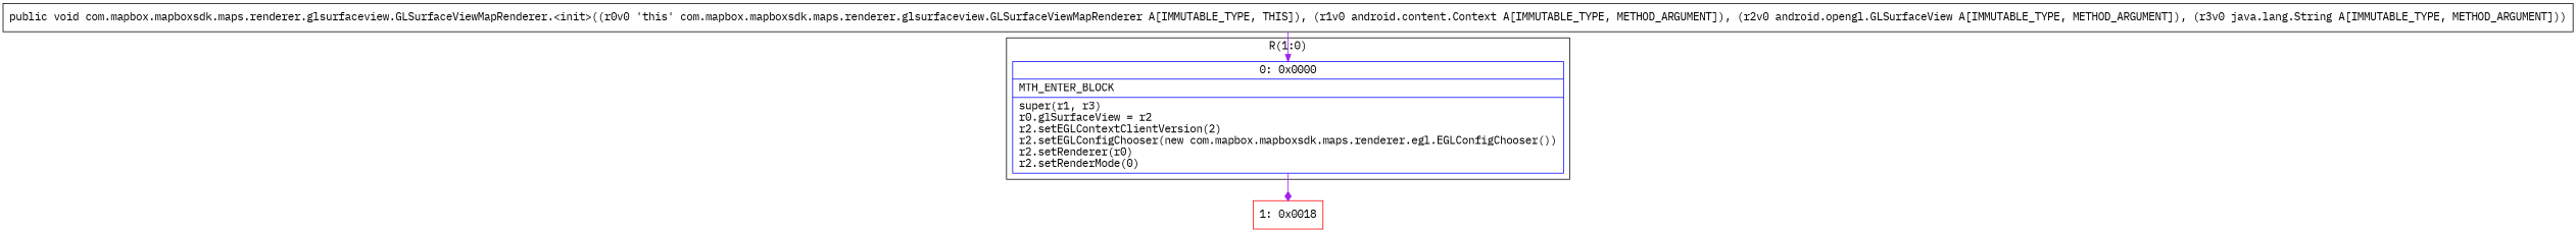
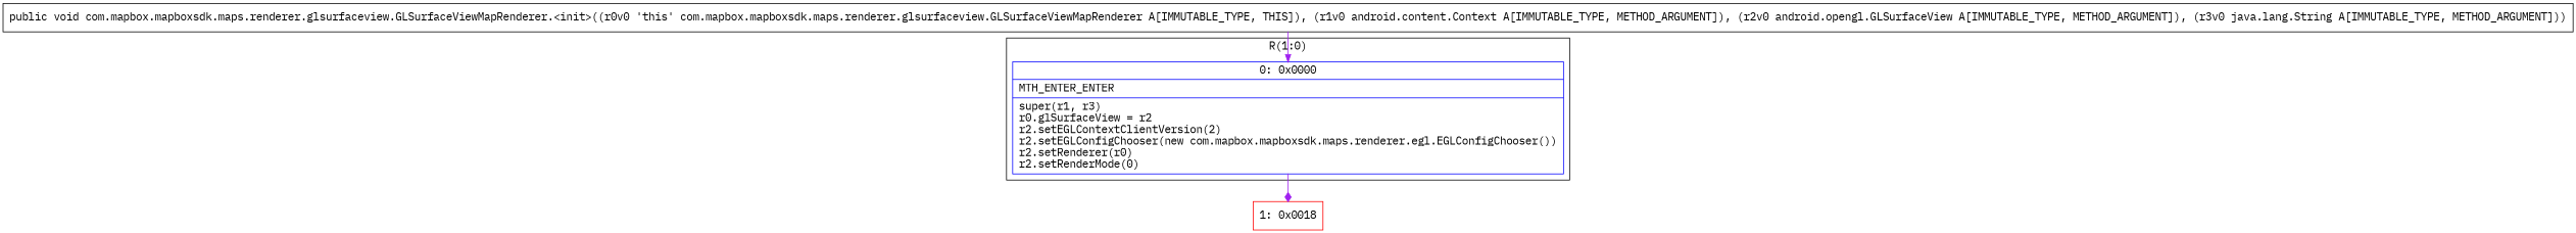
  digraph {
    fontname="IBM Plex Mono"
    node [shape=record fontname="IBM Plex Mono"]
    edge [color=purple fontname="IBM Plex Mono"]
-   n1 [color=blue label="{0\:\ 0x0000|MTH_ENTER_BLOCK\l|super(r1, r3)\lr0.glSurfaceView = r2\lr2.setEGLContextClientVersion(2)\lr2.setEGLConfigChooser(new com.mapbox.mapboxsdk.maps.renderer.egl.EGLConfigChooser())\lr2.setRenderer(r0)\lr2.setRenderMode(0)\l}"]
+   n1 [color=blue label="{0\:\ 0x0000|MTH_ENTER_ENTER\l|super(r1, r3)\lr0.glSurfaceView = r2\lr2.setEGLContextClientVersion(2)\lr2.setEGLConfigChooser(new com.mapbox.mapboxsdk.maps.renderer.egl.EGLConfigChooser())\lr2.setRenderer(r0)\lr2.setRenderMode(0)\l}"]
    n2 [color=red label="{1\:\ 0x0018}"]
    n3 [label="{public void com.mapbox.mapboxsdk.maps.renderer.glsurfaceview.GLSurfaceViewMapRenderer.\<init\>((r0v0 'this' com.mapbox.mapboxsdk.maps.renderer.glsurfaceview.GLSurfaceViewMapRenderer A[IMMUTABLE_TYPE, THIS]), (r1v0 android.content.Context A[IMMUTABLE_TYPE, METHOD_ARGUMENT]), (r2v0 android.opengl.GLSurfaceView A[IMMUTABLE_TYPE, METHOD_ARGUMENT]), (r3v0 java.lang.String A[IMMUTABLE_TYPE, METHOD_ARGUMENT])) }"]
    subgraph cluster_1 {
      label="R(1:0)"
      n1
    }
    n1 -> n2 [arrowhead=diamond]
    n3 -> n1 [arrowhead=normal]
  }
